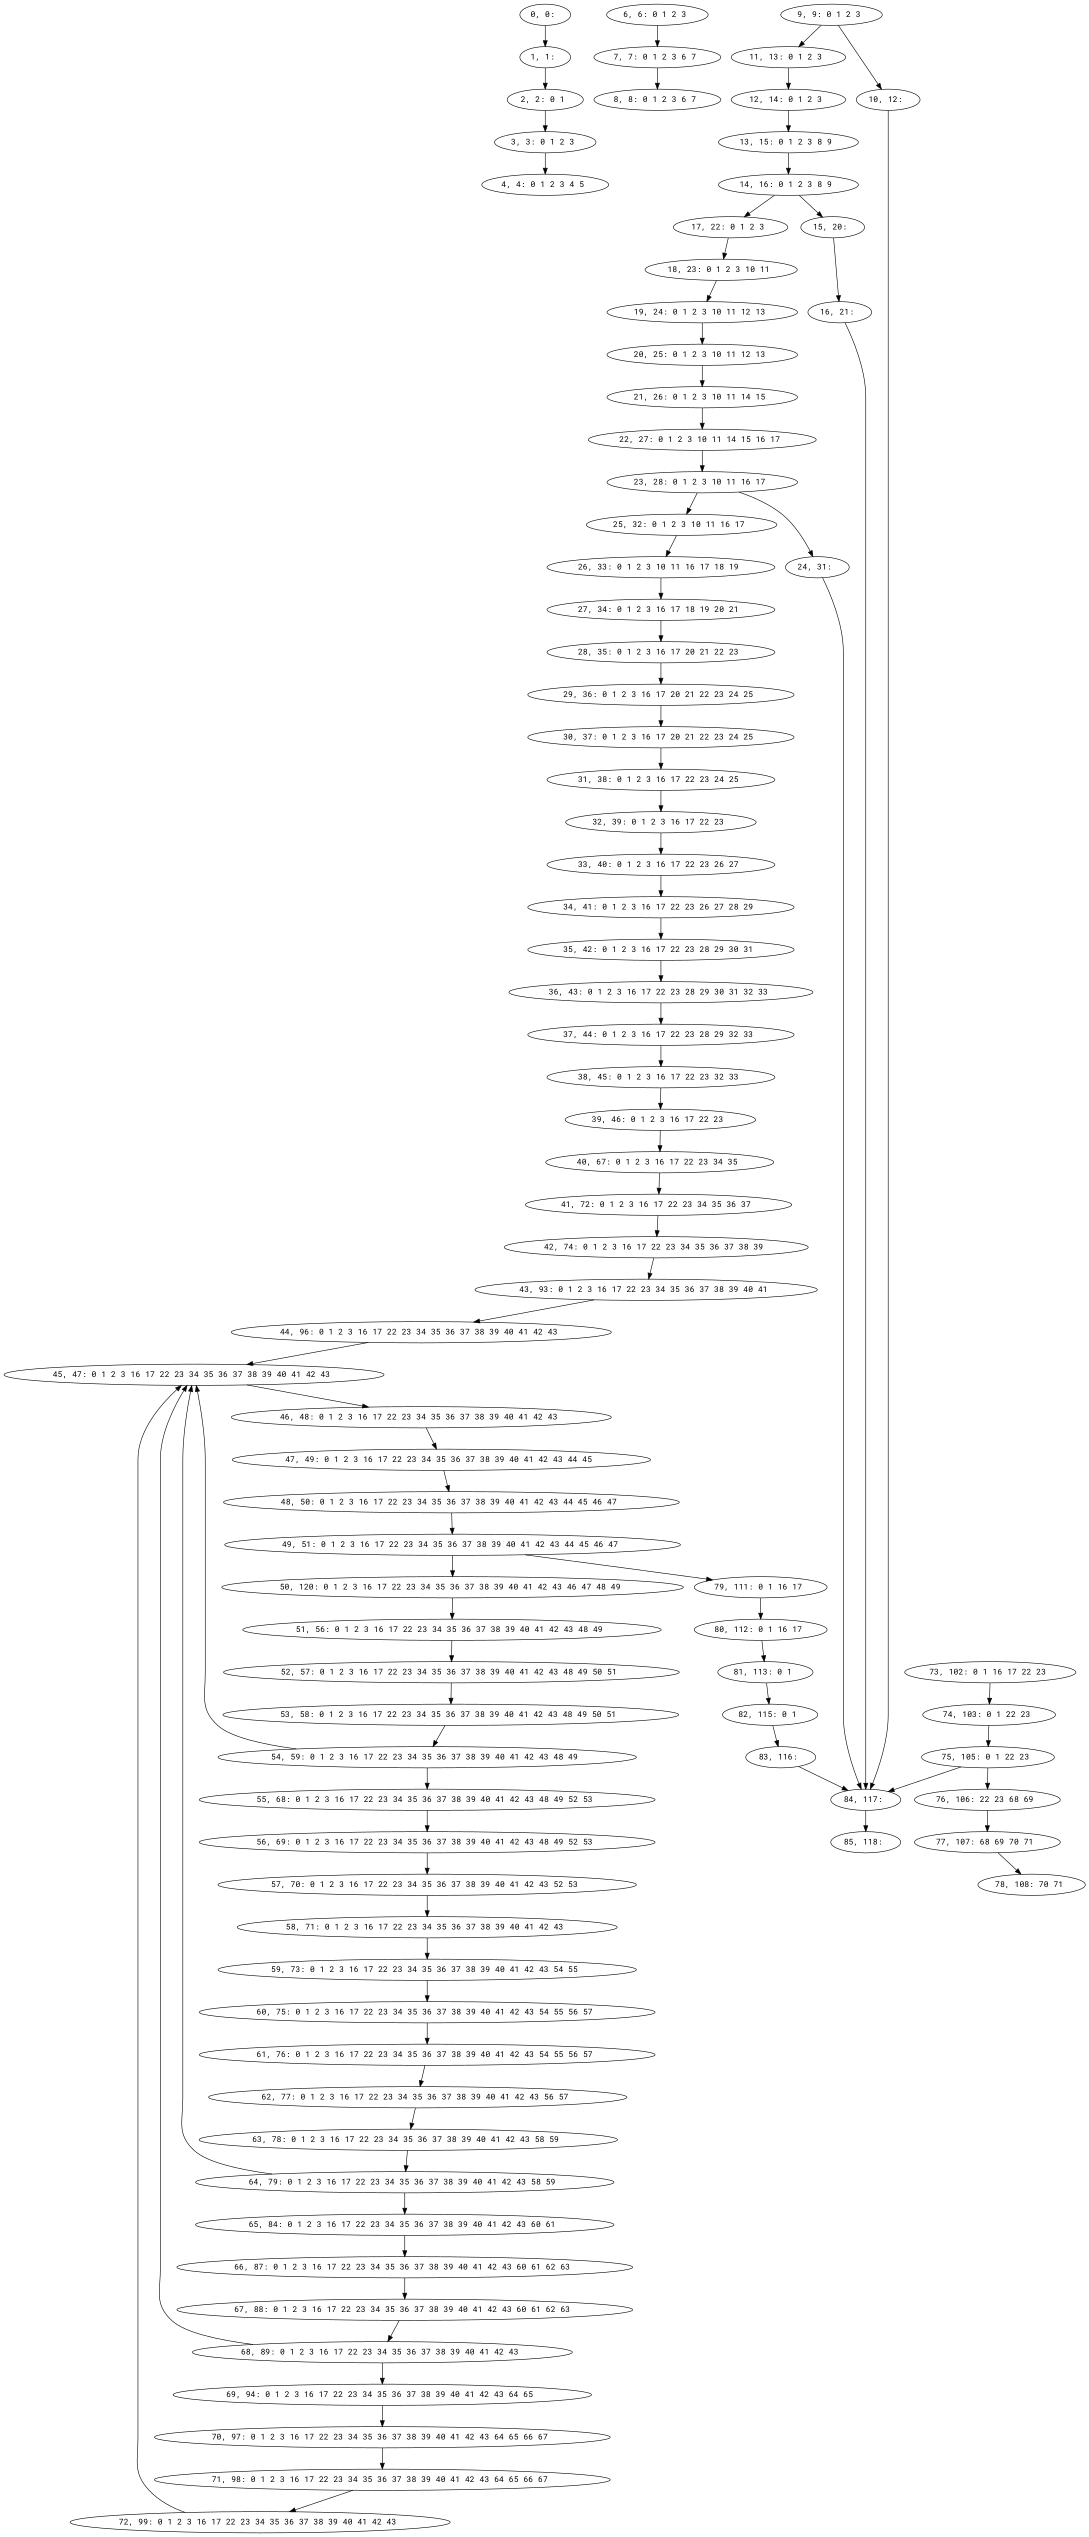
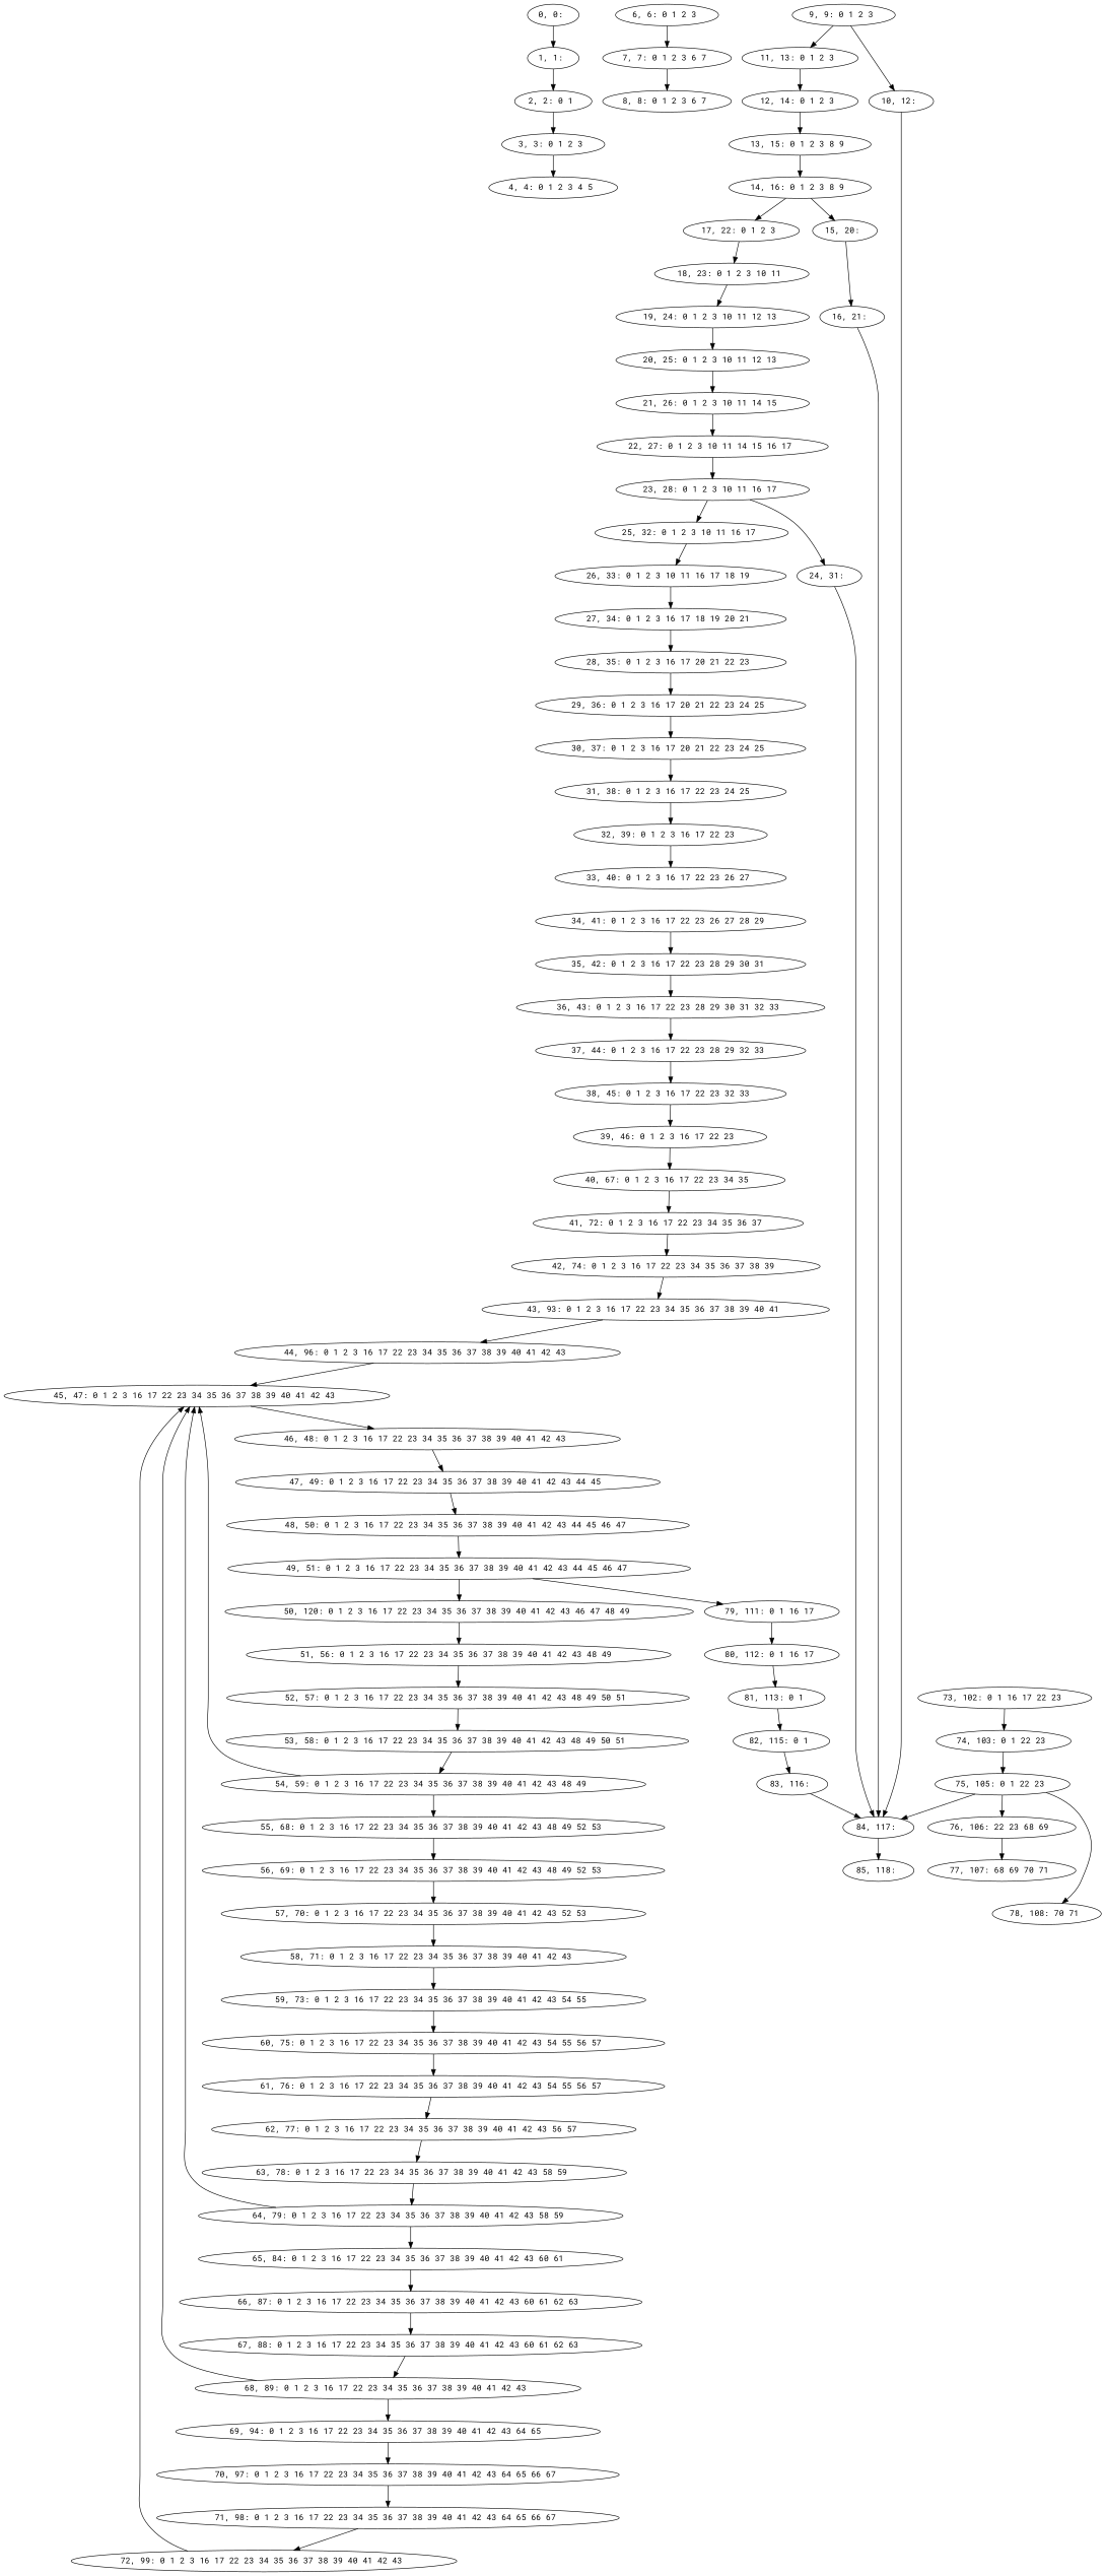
  digraph {
    fontname="Roboto Mono"
    node [fontname="Roboto Mono"]
    edge [fontname="Roboto Mono"]
    n1 [label="0, 0: "]
    n2 [label="1, 1: "]
    n3 [label="2, 2: 0 1 "]
    n4 [label="3, 3: 0 1 2 3 "]
    n5 [label="4, 4: 0 1 2 3 4 5 "]
    n6 [label="6, 6: 0 1 2 3 "]
    n7 [label="7, 7: 0 1 2 3 6 7 "]
    n8 [label="8, 8: 0 1 2 3 6 7 "]
    n9 [label="9, 9: 0 1 2 3 "]
    n10 [label="10, 12: "]
    n11 [label="11, 13: 0 1 2 3 "]
    n12 [label="84, 117: "]
    n13 [label="12, 14: 0 1 2 3 "]
    n14 [label="85, 118: "]
    n15 [label="13, 15: 0 1 2 3 8 9 "]
    n16 [label="14, 16: 0 1 2 3 8 9 "]
    n17 [label="15, 20: "]
    n18 [label="17, 22: 0 1 2 3 "]
    n19 [label="16, 21: "]
    n20 [label="18, 23: 0 1 2 3 10 11 "]
    n21 [label="19, 24: 0 1 2 3 10 11 12 13 "]
    n22 [label="20, 25: 0 1 2 3 10 11 12 13 "]
    n23 [label="21, 26: 0 1 2 3 10 11 14 15 "]
    n24 [label="22, 27: 0 1 2 3 10 11 14 15 16 17 "]
    n25 [label="23, 28: 0 1 2 3 10 11 16 17 "]
    n26 [label="24, 31: "]
    n27 [label="25, 32: 0 1 2 3 10 11 16 17 "]
    n28 [label="26, 33: 0 1 2 3 10 11 16 17 18 19 "]
    n29 [label="27, 34: 0 1 2 3 16 17 18 19 20 21 "]
    n30 [label="28, 35: 0 1 2 3 16 17 20 21 22 23 "]
    n31 [label="29, 36: 0 1 2 3 16 17 20 21 22 23 24 25 "]
    n32 [label="30, 37: 0 1 2 3 16 17 20 21 22 23 24 25 "]
    n33 [label="31, 38: 0 1 2 3 16 17 22 23 24 25 "]
    n34 [label="32, 39: 0 1 2 3 16 17 22 23 "]
    n35 [label="33, 40: 0 1 2 3 16 17 22 23 26 27 "]
    n36 [label="34, 41: 0 1 2 3 16 17 22 23 26 27 28 29 "]
    n37 [label="35, 42: 0 1 2 3 16 17 22 23 28 29 30 31 "]
    n38 [label="36, 43: 0 1 2 3 16 17 22 23 28 29 30 31 32 33 "]
    n39 [label="37, 44: 0 1 2 3 16 17 22 23 28 29 32 33 "]
    n40 [label="38, 45: 0 1 2 3 16 17 22 23 32 33 "]
    n41 [label="39, 46: 0 1 2 3 16 17 22 23 "]
    n42 [label="40, 67: 0 1 2 3 16 17 22 23 34 35 "]
    n43 [label="41, 72: 0 1 2 3 16 17 22 23 34 35 36 37 "]
    n44 [label="42, 74: 0 1 2 3 16 17 22 23 34 35 36 37 38 39 "]
    n45 [label="43, 93: 0 1 2 3 16 17 22 23 34 35 36 37 38 39 40 41 "]
    n46 [label="44, 96: 0 1 2 3 16 17 22 23 34 35 36 37 38 39 40 41 42 43 "]
    n47 [label="45, 47: 0 1 2 3 16 17 22 23 34 35 36 37 38 39 40 41 42 43 "]
    n48 [label="46, 48: 0 1 2 3 16 17 22 23 34 35 36 37 38 39 40 41 42 43 "]
    n49 [label="47, 49: 0 1 2 3 16 17 22 23 34 35 36 37 38 39 40 41 42 43 44 45 "]
    n50 [label="48, 50: 0 1 2 3 16 17 22 23 34 35 36 37 38 39 40 41 42 43 44 45 46 47 "]
    n51 [label="49, 51: 0 1 2 3 16 17 22 23 34 35 36 37 38 39 40 41 42 43 44 45 46 47 "]
    n52 [label="50, 120: 0 1 2 3 16 17 22 23 34 35 36 37 38 39 40 41 42 43 46 47 48 49 "]
    n53 [label="79, 111: 0 1 16 17 "]
    n54 [label="51, 56: 0 1 2 3 16 17 22 23 34 35 36 37 38 39 40 41 42 43 48 49 "]
    n55 [label="80, 112: 0 1 16 17 "]
    n56 [label="52, 57: 0 1 2 3 16 17 22 23 34 35 36 37 38 39 40 41 42 43 48 49 50 51 "]
    n57 [label="53, 58: 0 1 2 3 16 17 22 23 34 35 36 37 38 39 40 41 42 43 48 49 50 51 "]
    n58 [label="54, 59: 0 1 2 3 16 17 22 23 34 35 36 37 38 39 40 41 42 43 48 49 "]
    n59 [label="55, 68: 0 1 2 3 16 17 22 23 34 35 36 37 38 39 40 41 42 43 48 49 52 53 "]
    n60 [label="56, 69: 0 1 2 3 16 17 22 23 34 35 36 37 38 39 40 41 42 43 48 49 52 53 "]
    n61 [label="57, 70: 0 1 2 3 16 17 22 23 34 35 36 37 38 39 40 41 42 43 52 53 "]
    n62 [label="58, 71: 0 1 2 3 16 17 22 23 34 35 36 37 38 39 40 41 42 43 "]
    n63 [label="59, 73: 0 1 2 3 16 17 22 23 34 35 36 37 38 39 40 41 42 43 54 55 "]
    n64 [label="60, 75: 0 1 2 3 16 17 22 23 34 35 36 37 38 39 40 41 42 43 54 55 56 57 "]
    n65 [label="61, 76: 0 1 2 3 16 17 22 23 34 35 36 37 38 39 40 41 42 43 54 55 56 57 "]
    n66 [label="62, 77: 0 1 2 3 16 17 22 23 34 35 36 37 38 39 40 41 42 43 56 57 "]
    n67 [label="63, 78: 0 1 2 3 16 17 22 23 34 35 36 37 38 39 40 41 42 43 58 59 "]
    n68 [label="64, 79: 0 1 2 3 16 17 22 23 34 35 36 37 38 39 40 41 42 43 58 59 "]
    n69 [label="65, 84: 0 1 2 3 16 17 22 23 34 35 36 37 38 39 40 41 42 43 60 61 "]
    n70 [label="66, 87: 0 1 2 3 16 17 22 23 34 35 36 37 38 39 40 41 42 43 60 61 62 63 "]
    n71 [label="67, 88: 0 1 2 3 16 17 22 23 34 35 36 37 38 39 40 41 42 43 60 61 62 63 "]
    n72 [label="68, 89: 0 1 2 3 16 17 22 23 34 35 36 37 38 39 40 41 42 43 "]
    n73 [label="69, 94: 0 1 2 3 16 17 22 23 34 35 36 37 38 39 40 41 42 43 64 65 "]
    n74 [label="70, 97: 0 1 2 3 16 17 22 23 34 35 36 37 38 39 40 41 42 43 64 65 66 67 "]
    n75 [label="71, 98: 0 1 2 3 16 17 22 23 34 35 36 37 38 39 40 41 42 43 64 65 66 67 "]
    n76 [label="72, 99: 0 1 2 3 16 17 22 23 34 35 36 37 38 39 40 41 42 43 "]
    n77 [label="73, 102: 0 1 16 17 22 23 "]
    n78 [label="74, 103: 0 1 22 23 "]
    n79 [label="75, 105: 0 1 22 23 "]
    n80 [label="76, 106: 22 23 68 69 "]
    n81 [label="77, 107: 68 69 70 71 "]
    n82 [label="78, 108: 70 71 "]
    n83 [label="81, 113: 0 1 "]
    n84 [label="82, 115: 0 1 "]
    n85 [label="83, 116: "]
    n1 -> n2
    n2 -> n3
    n3 -> n4
    n4 -> n5
    n6 -> n7
    n7 -> n8
    n9 -> n10
    n9 -> n11
    n10 -> n12
    n11 -> n13
    n12 -> n14
    n13 -> n15
    n15 -> n16
    n16 -> n17
    n16 -> n18
    n17 -> n19
    n18 -> n20
    n19 -> n12
    n20 -> n21
    n21 -> n22
    n22 -> n23
    n23 -> n24
    n24 -> n25
    n25 -> n26
    n25 -> n27
    n26 -> n12
    n27 -> n28
    n28 -> n29
    n29 -> n30
    n30 -> n31
    n31 -> n32
    n32 -> n33
    n33 -> n34
    n34 -> n35
-   n35 -> n36
    n36 -> n37
    n37 -> n38
    n38 -> n39
    n39 -> n40
    n40 -> n41
    n41 -> n42
    n42 -> n43
    n43 -> n44
    n44 -> n45
    n45 -> n46
    n46 -> n47
    n47 -> n48
    n48 -> n49
    n49 -> n50
    n50 -> n51
    n51 -> n52
    n51 -> n53
    n52 -> n54
    n53 -> n55
    n54 -> n56
    n55 -> n83
    n56 -> n57
    n57 -> n58
    n58 -> n47
    n58 -> n59
    n59 -> n60
    n60 -> n61
    n61 -> n62
    n62 -> n63
    n63 -> n64
    n64 -> n65
    n65 -> n66
    n66 -> n67
    n67 -> n68
    n68 -> n47
    n68 -> n69
    n69 -> n70
    n70 -> n71
    n71 -> n72
    n72 -> n47
    n72 -> n73
    n73 -> n74
    n74 -> n75
    n75 -> n76
    n76 -> n47
    n77 -> n78
    n78 -> n79
    n79 -> n12
    n79 -> n80
    n80 -> n81
-   n81 -> n82
+   n79 -> n82
    n83 -> n84
    n84 -> n85
    n85 -> n12
  }
